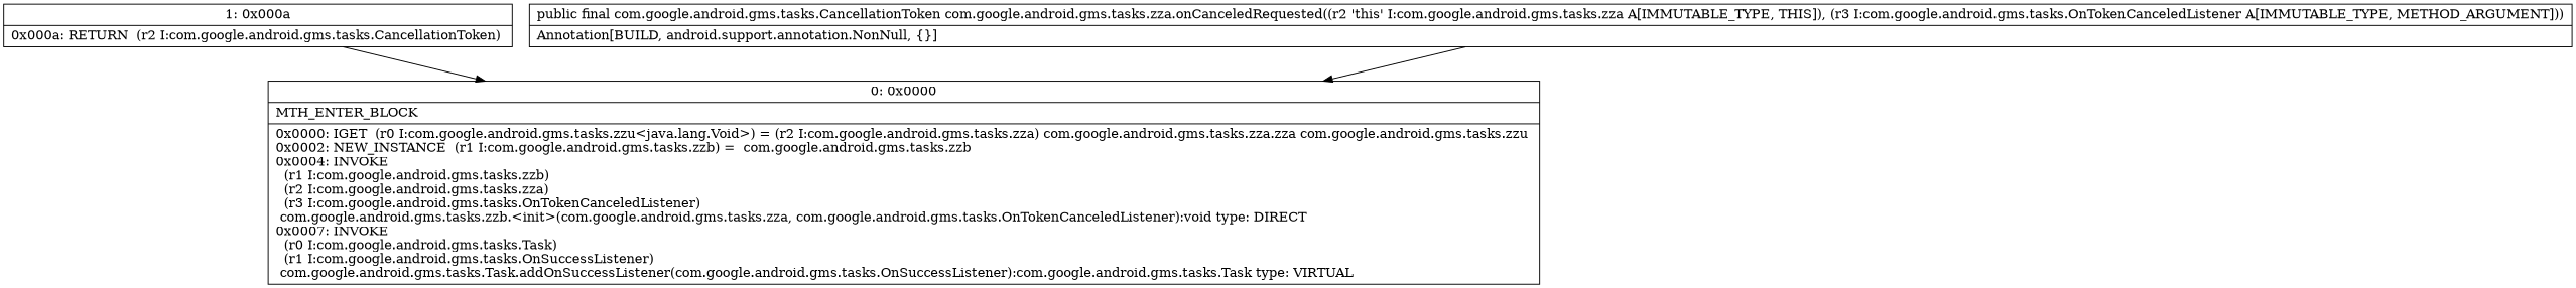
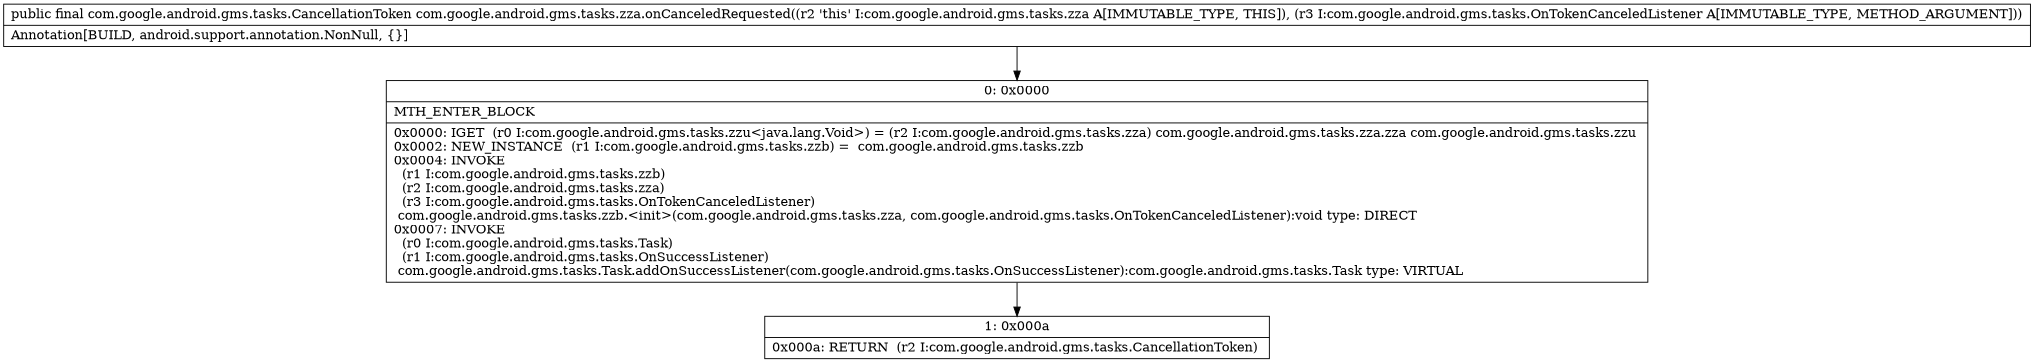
  digraph {
    node [shape=record]
    n1 [label="{0\:\ 0x0000|MTH_ENTER_BLOCK\l|0x0000: IGET  (r0 I:com.google.android.gms.tasks.zzu\<java.lang.Void\>) = (r2 I:com.google.android.gms.tasks.zza) com.google.android.gms.tasks.zza.zza com.google.android.gms.tasks.zzu \l0x0002: NEW_INSTANCE  (r1 I:com.google.android.gms.tasks.zzb) =  com.google.android.gms.tasks.zzb \l0x0004: INVOKE  \l  (r1 I:com.google.android.gms.tasks.zzb)\l  (r2 I:com.google.android.gms.tasks.zza)\l  (r3 I:com.google.android.gms.tasks.OnTokenCanceledListener)\l com.google.android.gms.tasks.zzb.\<init\>(com.google.android.gms.tasks.zza, com.google.android.gms.tasks.OnTokenCanceledListener):void type: DIRECT \l0x0007: INVOKE  \l  (r0 I:com.google.android.gms.tasks.Task)\l  (r1 I:com.google.android.gms.tasks.OnSuccessListener)\l com.google.android.gms.tasks.Task.addOnSuccessListener(com.google.android.gms.tasks.OnSuccessListener):com.google.android.gms.tasks.Task type: VIRTUAL \l}"]
    n2 [label="{1\:\ 0x000a|0x000a: RETURN  (r2 I:com.google.android.gms.tasks.CancellationToken) \l}"]
    n3 [label="{public final com.google.android.gms.tasks.CancellationToken com.google.android.gms.tasks.zza.onCanceledRequested((r2 'this' I:com.google.android.gms.tasks.zza A[IMMUTABLE_TYPE, THIS]), (r3 I:com.google.android.gms.tasks.OnTokenCanceledListener A[IMMUTABLE_TYPE, METHOD_ARGUMENT]))  | Annotation[BUILD, android.support.annotation.NonNull, \{\}]\l}"]
-   n2 -> n1
+   n1 -> n2
    n3 -> n1
  }
